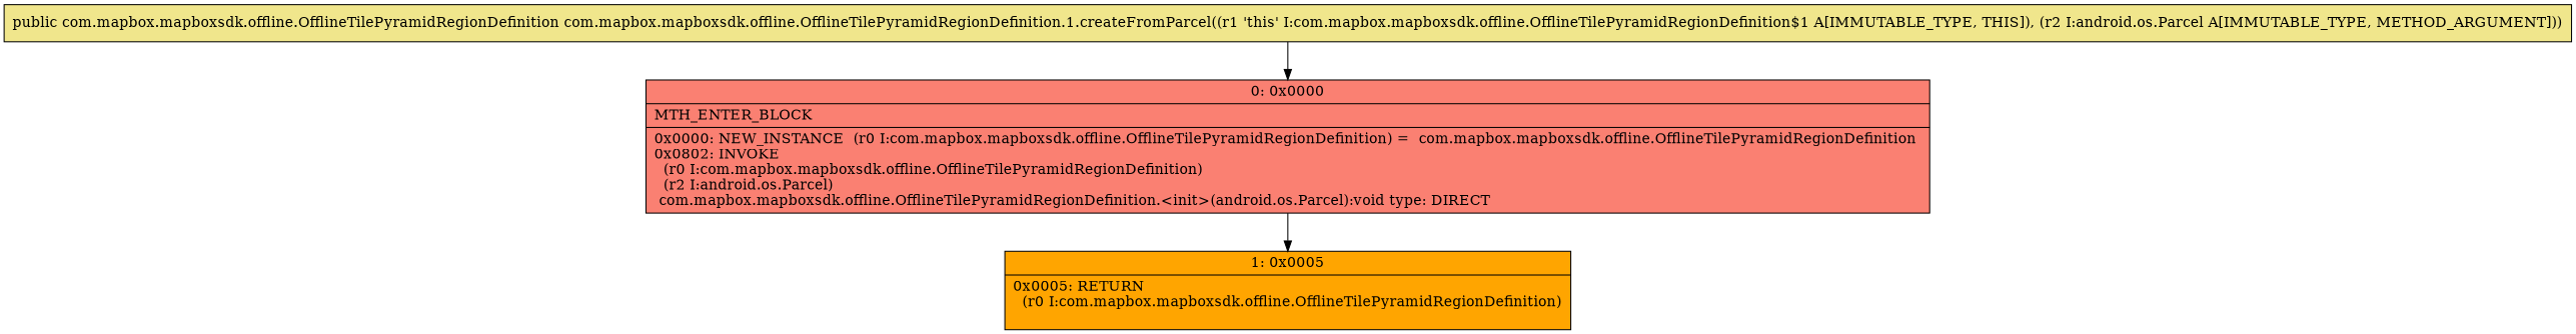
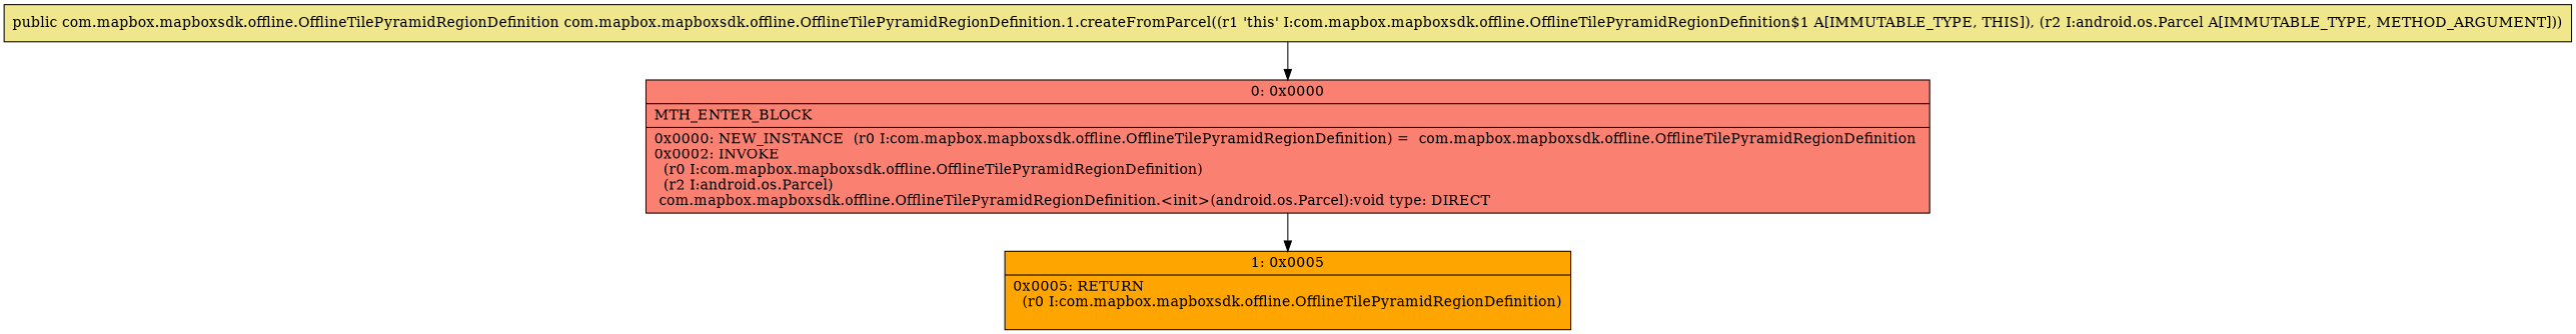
  digraph {
    node [shape=record style=filled]
-   n1 [label="{0\:\ 0x0000|MTH_ENTER_BLOCK\l|0x0000: NEW_INSTANCE  (r0 I:com.mapbox.mapboxsdk.offline.OfflineTilePyramidRegionDefinition) =  com.mapbox.mapboxsdk.offline.OfflineTilePyramidRegionDefinition \l0x0802: INVOKE  \l  (r0 I:com.mapbox.mapboxsdk.offline.OfflineTilePyramidRegionDefinition)\l  (r2 I:android.os.Parcel)\l com.mapbox.mapboxsdk.offline.OfflineTilePyramidRegionDefinition.\<init\>(android.os.Parcel):void type: DIRECT \l}" fillcolor=salmon]
+   n1 [label="{0\:\ 0x0000|MTH_ENTER_BLOCK\l|0x0000: NEW_INSTANCE  (r0 I:com.mapbox.mapboxsdk.offline.OfflineTilePyramidRegionDefinition) =  com.mapbox.mapboxsdk.offline.OfflineTilePyramidRegionDefinition \l0x0002: INVOKE  \l  (r0 I:com.mapbox.mapboxsdk.offline.OfflineTilePyramidRegionDefinition)\l  (r2 I:android.os.Parcel)\l com.mapbox.mapboxsdk.offline.OfflineTilePyramidRegionDefinition.\<init\>(android.os.Parcel):void type: DIRECT \l}" fillcolor=salmon]
    n2 [label="{1\:\ 0x0005|0x0005: RETURN  \l  (r0 I:com.mapbox.mapboxsdk.offline.OfflineTilePyramidRegionDefinition)\l \l}" fillcolor=orange]
    n3 [label="{public com.mapbox.mapboxsdk.offline.OfflineTilePyramidRegionDefinition com.mapbox.mapboxsdk.offline.OfflineTilePyramidRegionDefinition.1.createFromParcel((r1 'this' I:com.mapbox.mapboxsdk.offline.OfflineTilePyramidRegionDefinition$1 A[IMMUTABLE_TYPE, THIS]), (r2 I:android.os.Parcel A[IMMUTABLE_TYPE, METHOD_ARGUMENT])) }" fillcolor=khaki]
    n1 -> n2
    n3 -> n1
  }
